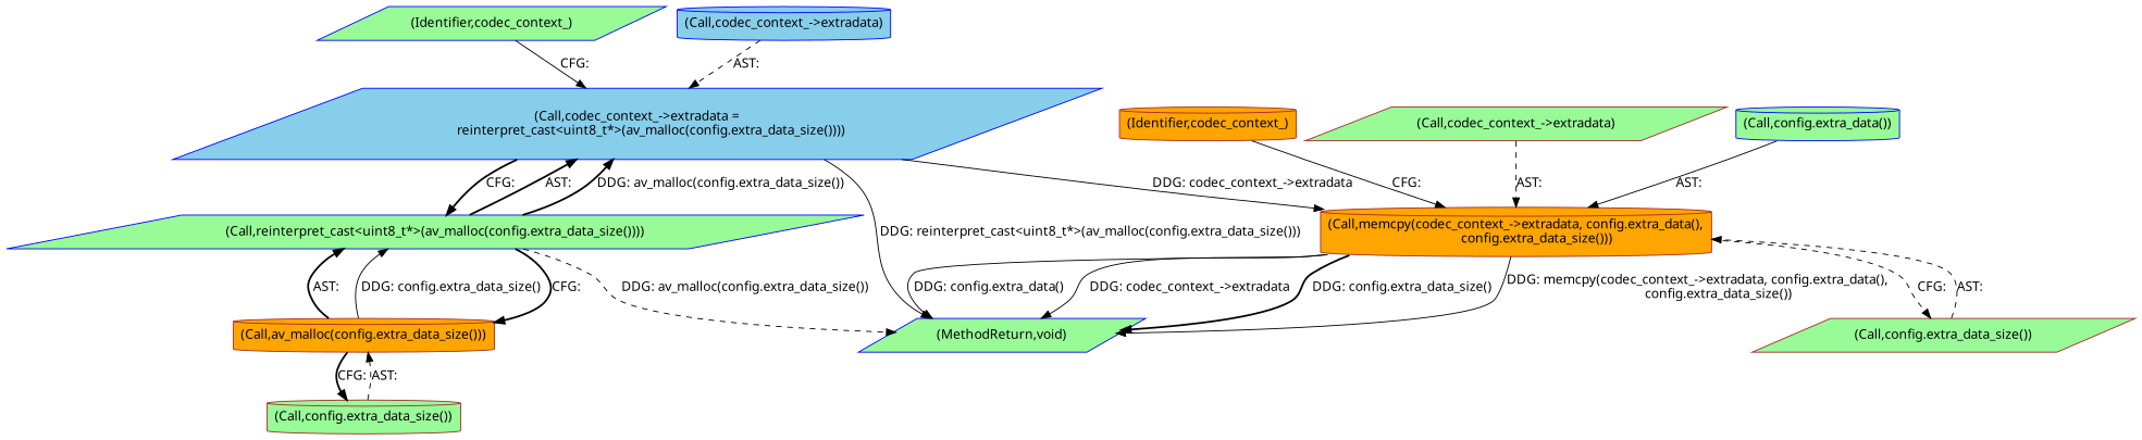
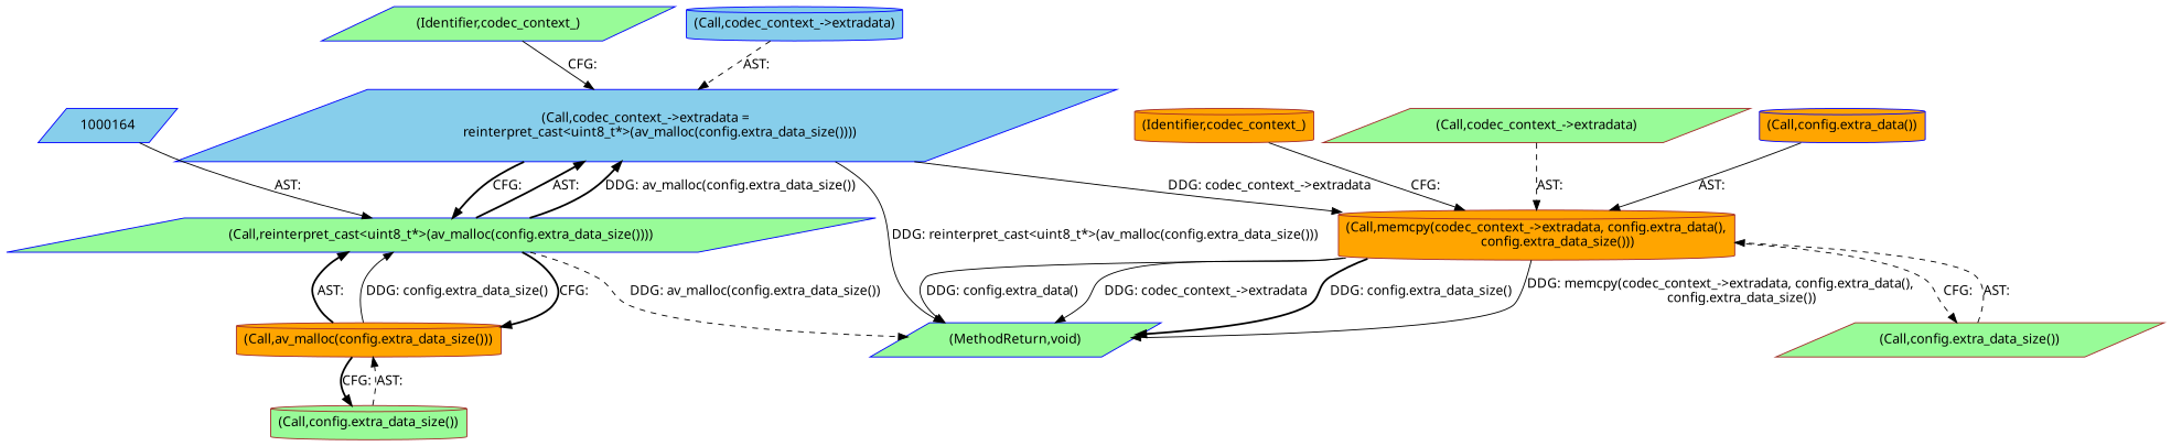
  digraph {
    fontname="Noto Sans"
    node [color=blue fillcolor=palegreen fontname="Noto Sans" shape=parallelogram style=filled]
    edge [fontname="Noto Sans" style=solid]
    n1 [color=brown fillcolor=orange label="(Call,memcpy(codec_context_->extradata, config.extra_data(),\n            config.extra_data_size()))" shape=cylinder]
    n2 [label="(MethodReturn,void)"]
    n3 [color=brown label="(Call,config.extra_data_size())"]
    n4 [fillcolor=skyblue label="(Call,codec_context_->extradata =\n        reinterpret_cast<uint8_t*>(av_malloc(config.extra_data_size())))"]
    n5 [label="(Call,reinterpret_cast<uint8_t*>(av_malloc(config.extra_data_size())))"]
    n6 [color=brown fillcolor=orange label="(Call,av_malloc(config.extra_data_size()))" shape=cylinder]
    n7 [color=brown label="(Call,config.extra_data_size())" shape=cylinder]
    n8 [color=brown fillcolor=orange label="(Identifier,codec_context_)" shape=cylinder]
    n9 [color=brown label="(Call,codec_context_->extradata)"]
-   n10 [label="(Call,config.extra_data())" shape=cylinder]
+   n10 [fillcolor=orange label="(Call,config.extra_data())" shape=cylinder]
    n11 [label="(Identifier,codec_context_)"]
    n12 [fillcolor=skyblue label="(Call,codec_context_->extradata)" shape=cylinder]
+   1000164 [fillcolor=skyblue]
    n1 -> n2 [label="DDG: codec_context_->extradata"]
    n1 -> n2 [label="DDG: config.extra_data_size()" style=bold]
    n1 -> n2 [label="DDG: memcpy(codec_context_->extradata, config.extra_data(),\n            config.extra_data_size())"]
    n1 -> n2 [label="DDG: config.extra_data()"]
    n1 -> n3 [label="CFG: " style=dashed]
    n3 -> n1 [label="AST: " style=dashed]
    n4 -> n1 [label="DDG: codec_context_->extradata"]
    n4 -> n2 [label="DDG: reinterpret_cast<uint8_t*>(av_malloc(config.extra_data_size()))"]
    n4 -> n5 [label="CFG: " style=bold]
    n5 -> n2 [label="DDG: av_malloc(config.extra_data_size())" style=dashed]
    n5 -> n4 [label="AST: " style=bold]
    n5 -> n4 [label="DDG: av_malloc(config.extra_data_size())" style=bold]
    n5 -> n6 [label="CFG: " style=bold]
    n6 -> n5 [label="AST: " style=bold]
    n6 -> n5 [label="DDG: config.extra_data_size()"]
    n6 -> n7 [label="CFG: " style=bold]
    n7 -> n6 [label="AST: " style=dashed]
    n8 -> n1 [label="CFG: "]
    n9 -> n1 [label="AST: " style=dashed]
    n10 -> n1 [label="AST: "]
    n11 -> n4 [label="CFG: "]
    n12 -> n4 [label="AST: " style=dashed]
+   1000164 -> n5 [label="AST: "]
  }
